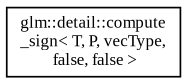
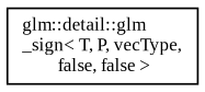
  digraph {
    rankdir=LR
    fontname="Liberation Serif"
-   n1 [color=black fillcolor=white fontname="Liberation Serif" fontsize=10 height=0.2 label="glm::detail::compute\l_sign\< T, P, vecType,\l false, false \>" shape=record style=filled width=0.4]
+   n1 [color=black fillcolor=white fontname="Liberation Serif" fontsize=10 height=0.2 label="glm::detail::glm\l_sign\< T, P, vecType,\l false, false \>" shape=record style=filled width=0.4]
  }
